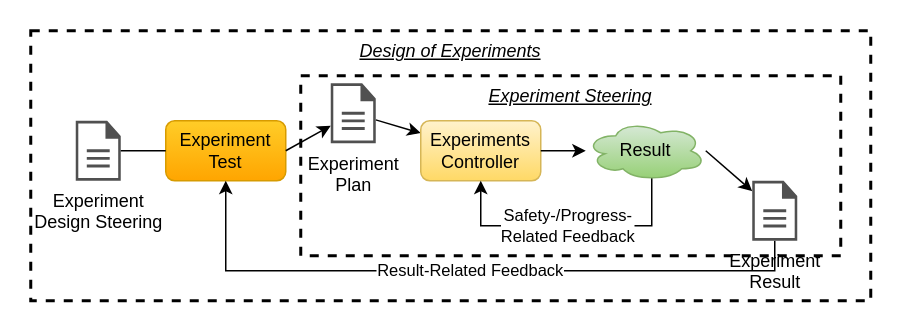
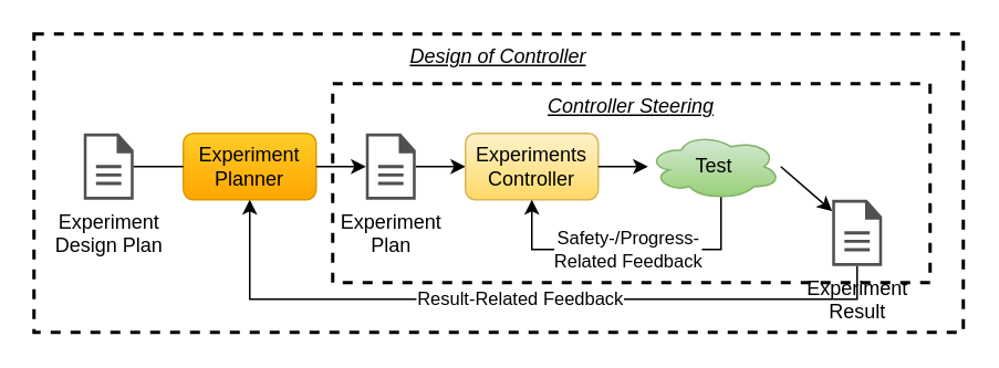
  <mxCell id="0" />
  <mxCell id="1" parent="0" />
- <mxCell id="2" value="&lt;i&gt;&lt;u&gt;Design of Experiments&lt;/u&gt;&lt;/i&gt;" style="rounded=0;whiteSpace=wrap;html=1;fillColor=none;dashed=1;verticalAlign=top;strokeWidth=2;" parent="1" vertex="1"><mxGeometry x="20" y="20" width="560" height="180" as="geometry" /></mxCell>
- <mxCell id="3" value="&lt;i&gt;&lt;u&gt;Experiment Steering&lt;/u&gt;&lt;/i&gt;" style="rounded=0;whiteSpace=wrap;html=1;fillColor=none;dashed=1;verticalAlign=top;strokeWidth=2;perimeterSpacing=2;" parent="1" vertex="1"><mxGeometry x="200" y="50" width="360" height="120" as="geometry" /></mxCell>
- <mxCell id="4" value="Experiment&lt;br&gt;Design Steering" style="sketch=0;pointerEvents=1;shadow=0;dashed=0;html=1;strokeColor=none;fillColor=#505050;labelPosition=center;verticalLabelPosition=bottom;verticalAlign=top;outlineConnect=0;align=center;shape=mxgraph.office.concepts.document;" parent="1" vertex="1"><mxGeometry x="50" y="80" width="30" height="40" as="geometry" /></mxCell>
- <mxCell id="5" value="Experiment&lt;br&gt;Test" style="rounded=1;whiteSpace=wrap;html=1;fillColor=#ffcd28;gradientColor=#ffa500;strokeColor=#d79b00;" parent="1" vertex="1"><mxGeometry x="110" y="80" width="80" height="40" as="geometry" /></mxCell>
+ <mxCell id="2" value="&lt;i&gt;&lt;u&gt;Design of Controller&lt;/u&gt;&lt;/i&gt;" style="rounded=0;whiteSpace=wrap;html=1;fillColor=none;dashed=1;verticalAlign=top;strokeWidth=2;" parent="1" vertex="1"><mxGeometry x="20" y="20" width="560" height="180" as="geometry" /></mxCell>
+ <mxCell id="3" value="&lt;i&gt;&lt;u&gt;Controller Steering&lt;/u&gt;&lt;/i&gt;" style="rounded=0;whiteSpace=wrap;html=1;fillColor=none;dashed=1;verticalAlign=top;strokeWidth=2;perimeterSpacing=2;" parent="1" vertex="1"><mxGeometry x="200" y="50" width="360" height="120" as="geometry" /></mxCell>
+ <mxCell id="4" value="Experiment&lt;br&gt;Design Plan" style="sketch=0;pointerEvents=1;shadow=0;dashed=0;html=1;strokeColor=none;fillColor=#505050;labelPosition=center;verticalLabelPosition=bottom;verticalAlign=top;outlineConnect=0;align=center;shape=mxgraph.office.concepts.document;" parent="1" vertex="1"><mxGeometry x="50" y="80" width="30" height="40" as="geometry" /></mxCell>
+ <mxCell id="5" value="Experiment&lt;br&gt;Planner" style="rounded=1;whiteSpace=wrap;html=1;fillColor=#ffcd28;gradientColor=#ffa500;strokeColor=#d79b00;" parent="1" vertex="1"><mxGeometry x="110" y="80" width="80" height="40" as="geometry" /></mxCell>
  <mxCell id="6" value="" style="endArrow=none;html=1;rounded=0;entryX=0;entryY=0.5;entryDx=0;entryDy=0;" parent="1" source="4" target="5" edge="1"><mxGeometry width="50" height="50" relative="1" as="geometry"><mxPoint x="0" y="101" as="sourcePoint" /><mxPoint x="270" y="191" as="targetPoint" /></mxGeometry></mxCell>
  <mxCell id="7" value="" style="endArrow=classic;html=1;rounded=0;" parent="1" source="13" target="8" edge="1"><mxGeometry width="50" height="50" relative="1" as="geometry"><mxPoint x="230" y="-20" as="sourcePoint" /><mxPoint x="200" y="100" as="targetPoint" /></mxGeometry></mxCell>
  <mxCell id="8" value="Experiments&lt;br&gt;Controller" style="rounded=1;whiteSpace=wrap;html=1;fillColor=#fff2cc;gradientColor=#ffd966;strokeColor=#d6b656;" parent="1" vertex="1"><mxGeometry x="280" y="80" width="80" height="40" as="geometry" /></mxCell>
  <mxCell id="9" value="Safety-/Progress-&lt;br&gt;Related Feedback" style="endArrow=classic;html=1;rounded=0;exitX=0.55;exitY=0.95;exitDx=0;exitDy=0;entryX=0.5;entryY=1;entryDx=0;entryDy=0;exitPerimeter=0;" parent="1" source="11" target="8" edge="1"><mxGeometry width="50" height="50" relative="1" as="geometry"><mxPoint x="320" y="241" as="sourcePoint" /><mxPoint x="125" y="141" as="targetPoint" /><Array as="points"><mxPoint x="434" y="150" /><mxPoint x="320" y="150" /></Array></mxGeometry></mxCell>
  <mxCell id="10" value="" style="endArrow=classic;html=1;rounded=0;exitX=1;exitY=0.5;exitDx=0;exitDy=0;" parent="1" source="8" target="11" edge="1"><mxGeometry width="50" height="50" relative="1" as="geometry"><mxPoint x="360" y="100" as="sourcePoint" /><mxPoint x="400" y="100" as="targetPoint" /></mxGeometry></mxCell>
- <mxCell id="11" value="Result" style="ellipse;shape=cloud;whiteSpace=wrap;html=1;fillColor=#d5e8d4;gradientColor=#97d077;strokeColor=#82b366;" parent="1" vertex="1"><mxGeometry x="390" y="80" width="80" height="40" as="geometry" /></mxCell>
+ <mxCell id="11" value="Test" style="ellipse;shape=cloud;whiteSpace=wrap;html=1;fillColor=#d5e8d4;gradientColor=#97d077;strokeColor=#82b366;" parent="1" vertex="1"><mxGeometry x="390" y="80" width="80" height="40" as="geometry" /></mxCell>
  <mxCell id="12" value="Result-Related Feedback" style="endArrow=classic;html=1;rounded=0;entryX=0.5;entryY=1;entryDx=0;entryDy=0;" parent="1" source="15" target="5" edge="1"><mxGeometry width="50" height="50" relative="1" as="geometry"><mxPoint x="520" y="160" as="sourcePoint" /><mxPoint x="180" y="240" as="targetPoint" /><Array as="points"><mxPoint x="516" y="180" /><mxPoint x="150" y="180" /></Array></mxGeometry></mxCell>
- <mxCell id="13" value="Experiment&lt;br&gt;Plan" style="sketch=0;pointerEvents=1;shadow=0;dashed=0;html=1;strokeColor=none;fillColor=#505050;labelPosition=center;verticalLabelPosition=bottom;verticalAlign=top;outlineConnect=0;align=center;shape=mxgraph.office.concepts.document;" parent="1" vertex="1"><mxGeometry x="220" y="55" width="30" height="40" as="geometry" /></mxCell>
+ <mxCell id="13" value="Experiment&lt;br&gt;Plan" style="sketch=0;pointerEvents=1;shadow=0;dashed=0;html=1;strokeColor=none;fillColor=#505050;labelPosition=center;verticalLabelPosition=bottom;verticalAlign=top;outlineConnect=0;align=center;shape=mxgraph.office.concepts.document;" parent="1" vertex="1"><mxGeometry x="220" y="80" width="30" height="40" as="geometry" /></mxCell>
  <mxCell id="14" value="" style="endArrow=classic;html=1;rounded=0;exitX=1;exitY=0.5;exitDx=0;exitDy=0;" parent="1" source="5" target="13" edge="1"><mxGeometry width="50" height="50" relative="1" as="geometry"><mxPoint x="250" y="110" as="sourcePoint" /><mxPoint x="290" y="110" as="targetPoint" /></mxGeometry></mxCell>
  <mxCell id="15" value="Experiment&lt;br&gt;Result" style="sketch=0;pointerEvents=1;shadow=0;dashed=0;html=1;strokeColor=none;fillColor=#505050;labelPosition=center;verticalLabelPosition=bottom;verticalAlign=top;outlineConnect=0;align=center;shape=mxgraph.office.concepts.document;" parent="1" vertex="1"><mxGeometry x="501" y="120" width="30" height="40" as="geometry" /></mxCell>
  <mxCell id="16" value="" style="endArrow=classic;html=1;rounded=0;exitX=1;exitY=0.5;exitDx=0;exitDy=0;" parent="1" source="11" target="15" edge="1"><mxGeometry width="50" height="50" relative="1" as="geometry"><mxPoint x="470" y="20" as="sourcePoint" /><mxPoint x="510" y="230.67" as="targetPoint" /></mxGeometry></mxCell>
